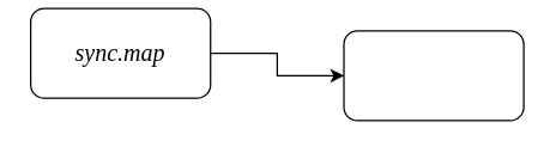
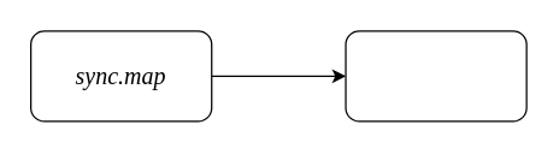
  <mxCell id="0" />
  <mxCell id="1" parent="0" />
  <mxCell id="2" value="" style="edgeStyle=orthogonalEdgeStyle;rounded=0;orthogonalLoop=1;jettySize=auto;html=1;" edge="1" parent="1" source="3" target="4"><mxGeometry relative="1" as="geometry" /></mxCell>
- <mxCell id="3" value="sync.map" style="rounded=1;whiteSpace=wrap;html=1;fontFamily=Comic Sans MS;fontSize=16;fontStyle=2;gradientColor=none;" vertex="1" parent="1"><mxGeometry x="20" y="5" width="120" height="60" as="geometry" /></mxCell>
+ <mxCell id="3" value="sync.map" style="rounded=1;whiteSpace=wrap;html=1;fontFamily=Comic Sans MS;fontSize=16;fontStyle=2;gradientColor=none;" vertex="1" parent="1"><mxGeometry x="20" y="20" width="120" height="60" as="geometry" /></mxCell>
  <mxCell id="4" value="" style="rounded=1;whiteSpace=wrap;html=1;fontFamily=Comic Sans MS;fontSize=16;fontStyle=2;gradientColor=none;" vertex="1" parent="1"><mxGeometry x="229" y="20" width="120" height="60" as="geometry" /></mxCell>
